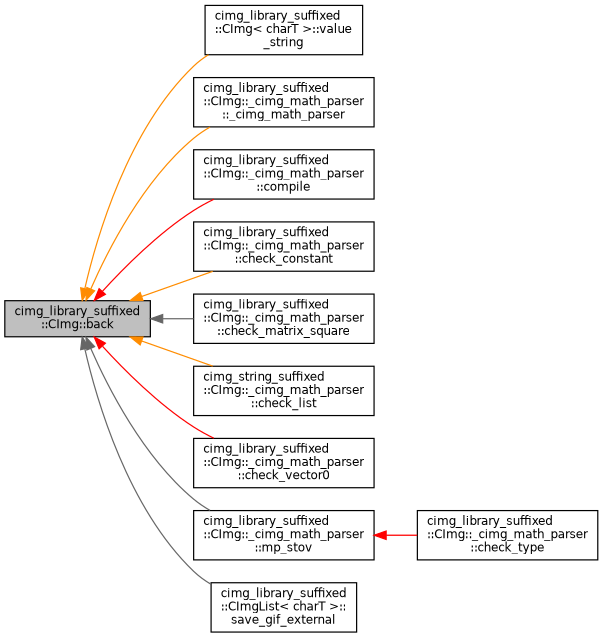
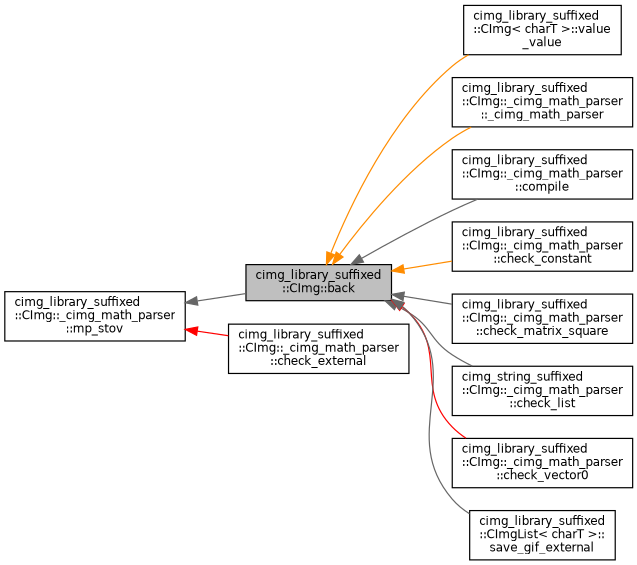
  digraph {
    rankdir=LR
    node [color=black fillcolor=white fontname=Helvetica fontsize=10 shape=record style=filled]
    edge [color=darkorange dir=back fontname=Helvetica fontsize=10 labelfontname=Helvetica labelfontsize=10 style=solid]
    n1 [fillcolor=grey75 fontcolor=black height=0.2 label="cimg_library_suffixed\l::CImg::back" width=0.4]
-   n2 [height=0.2 label="cimg_library_suffixed\l::CImg\< charT \>::value\l_string" width=0.4]
+   n2 [height=0.2 label="cimg_library_suffixed\l::CImg\< charT \>::value\l_value" width=0.4]
    n3 [height=0.2 label="cimg_library_suffixed\l::CImg::_cimg_math_parser\l::_cimg_math_parser" width=0.4]
    n4 [height=0.2 label="cimg_library_suffixed\l::CImg::_cimg_math_parser\l::compile" width=0.4]
    n5 [height=0.2 label="cimg_library_suffixed\l::CImg::_cimg_math_parser\l::check_constant" width=0.4]
    n6 [height=0.2 label="cimg_library_suffixed\l::CImg::_cimg_math_parser\l::check_matrix_square" width=0.4]
    n7 [height=0.2 label="cimg_string_suffixed\l::CImg::_cimg_math_parser\l::check_list" width=0.4]
    n8 [height=0.2 label="cimg_library_suffixed\l::CImg::_cimg_math_parser\l::check_vector0" width=0.4]
    n9 [height=0.2 label="cimg_library_suffixed\l::CImg::_cimg_math_parser\l::mp_stov" width=0.4]
    n10 [height=0.2 label="cimg_library_suffixed\l::CImgList\< charT \>::\lsave_gif_external" width=0.4]
-   n11 [height=0.2 label="cimg_library_suffixed\l::CImg::_cimg_math_parser\l::check_type" width=0.4]
+   n11 [height=0.2 label="cimg_library_suffixed\l::CImg::_cimg_math_parser\l::check_external" width=0.4]
    n1 -> n2
    n1 -> n3
-   n1 -> n4 [color=red]
+   n1 -> n4 [color=gray40]
    n1 -> n5
    n1 -> n6 [color=gray40]
-   n1 -> n7
+   n1 -> n7 [color=gray40]
    n1 -> n8 [color=red]
-   n1 -> n9 [color=gray40]
+   n9 -> n1 [color=gray40]
    n1 -> n10 [color=gray40]
    n9 -> n11 [color=red]
  }
